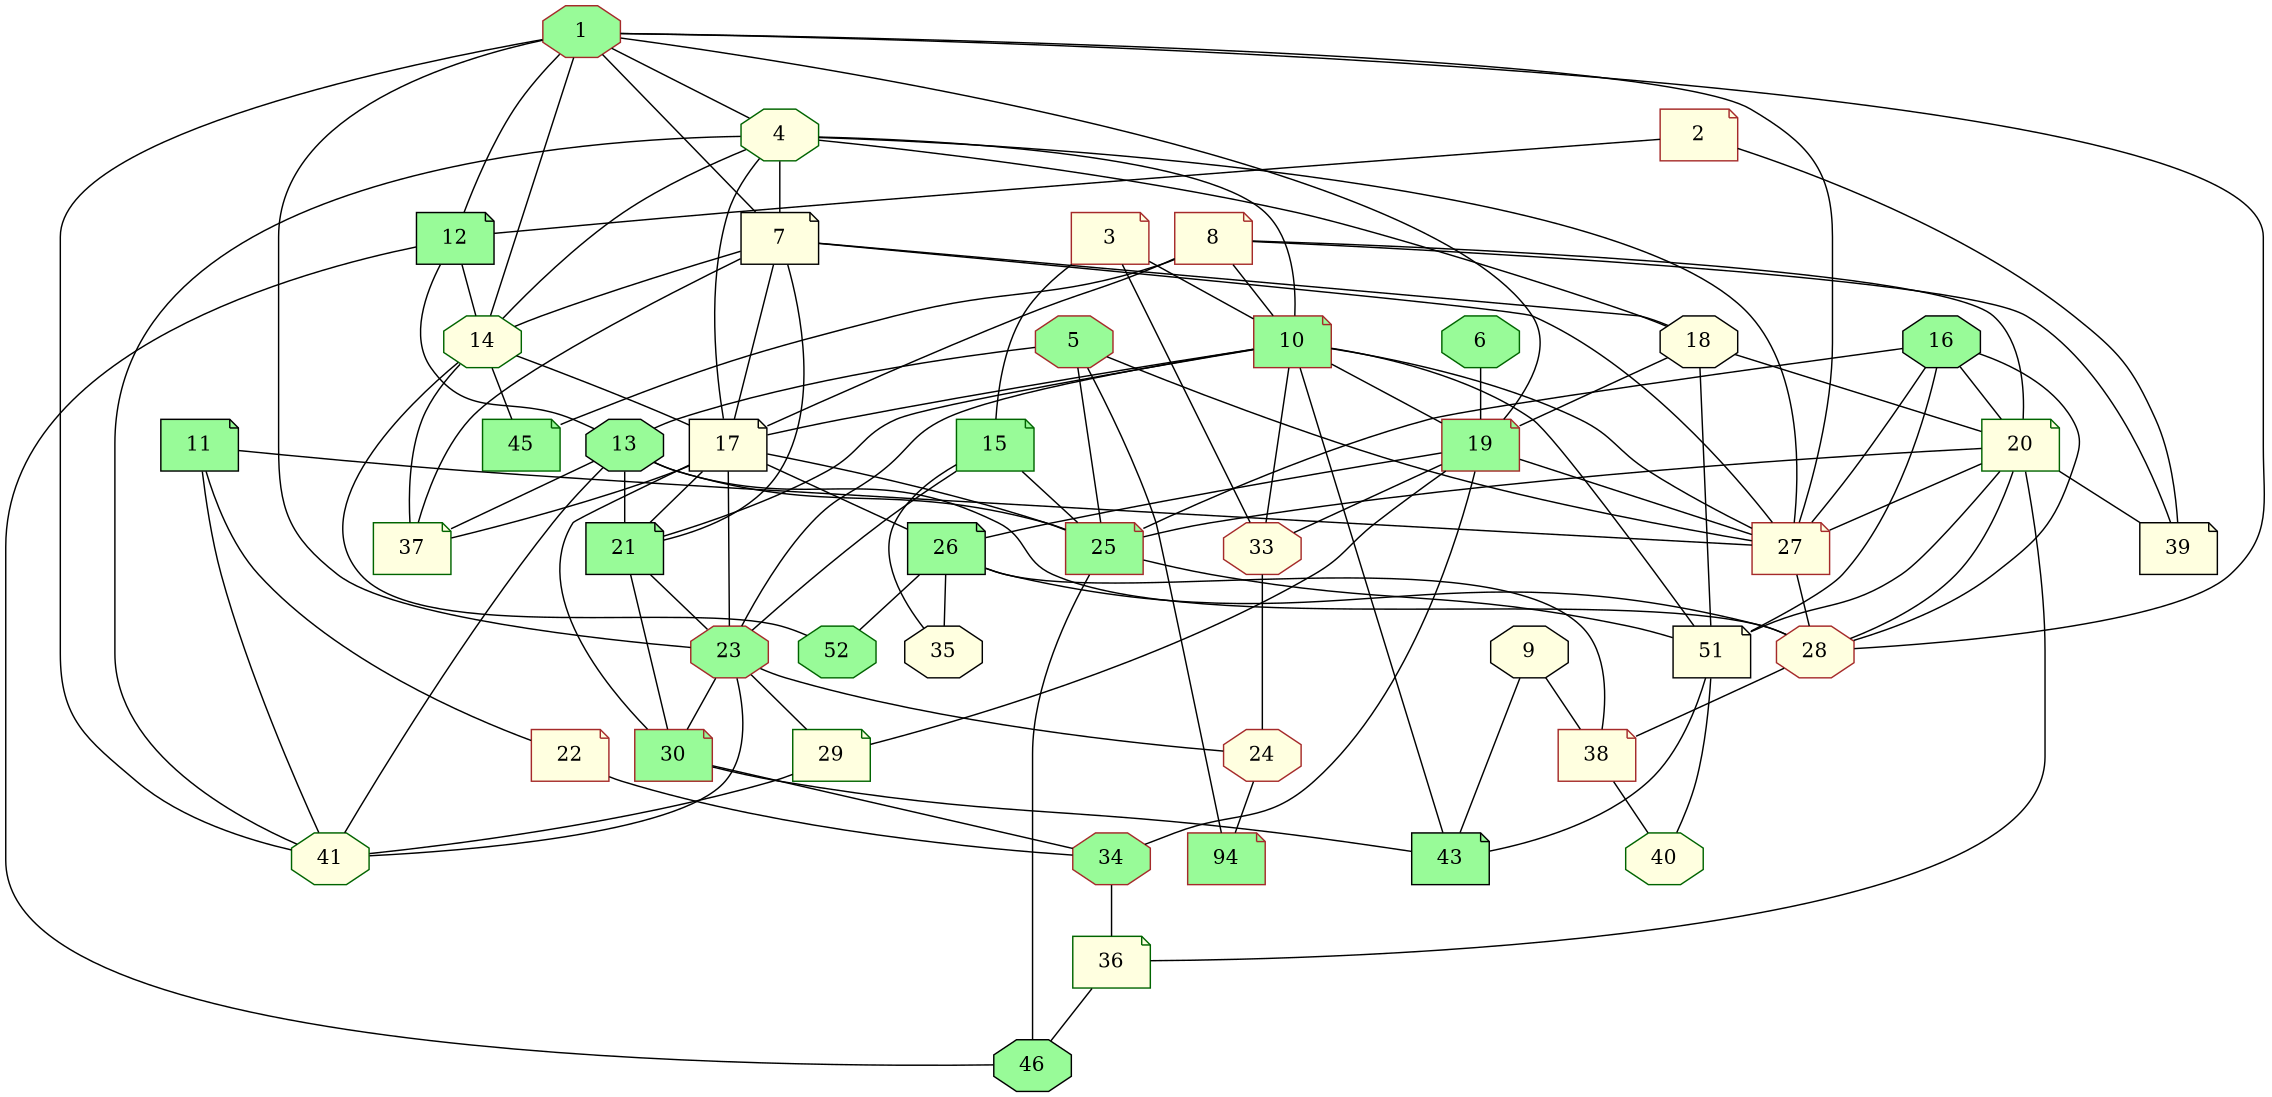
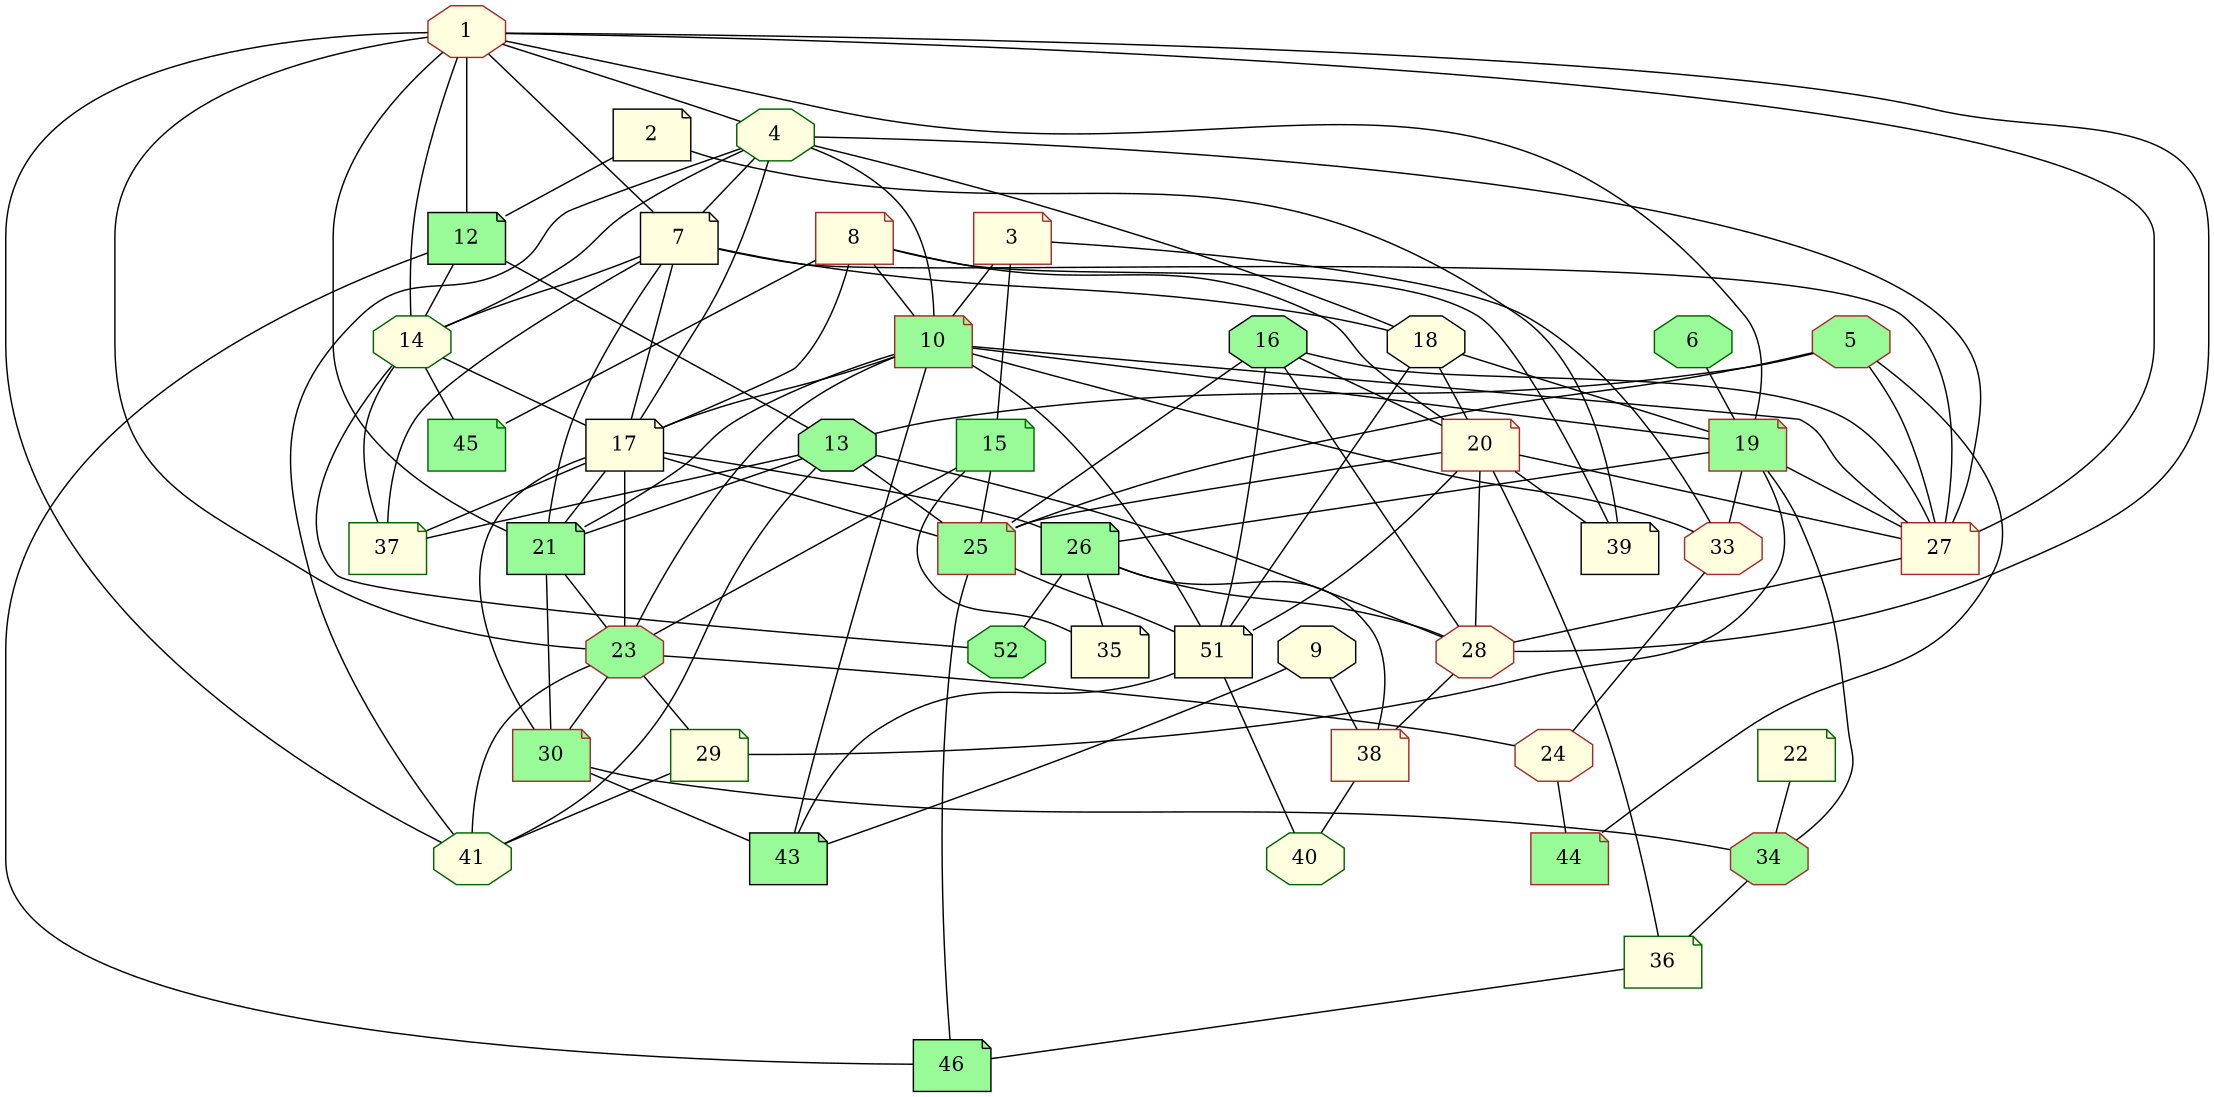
  graph {
    node [color=brown fillcolor=lightyellow shape=note style=filled]
    edge [weight=1.0]
-   1 [fillcolor=palegreen shape=octagon]
+   1 [shape=octagon]
    4 [color=darkgreen shape=octagon]
    7 [color=black]
    12 [color=black fillcolor=palegreen]
    14 [color=darkgreen shape=octagon]
    19 [fillcolor=palegreen]
    21 [color=black fillcolor=palegreen]
    23 [fillcolor=palegreen shape=octagon]
    27
    28 [shape=octagon]
    41 [color=darkgreen shape=octagon]
    10 [fillcolor=palegreen]
    17 [color=black]
    18 [color=black shape=octagon]
    37 [color=darkgreen]
    13 [color=black fillcolor=palegreen shape=octagon]
-   46 [color=black fillcolor=palegreen shape=octagon]
+   46 [color=black fillcolor=palegreen]
    45 [color=darkgreen fillcolor=palegreen]
    n19 [color=darkgreen fillcolor=palegreen label=52 shape=octagon]
    33 [shape=octagon]
    26 [color=black fillcolor=palegreen]
    29 [color=darkgreen]
    34 [fillcolor=palegreen shape=octagon]
    30 [fillcolor=palegreen]
    24 [shape=octagon]
    38
-   2
+   2 [color=black]
    39 [color=black]
    3
    15 [color=darkgreen fillcolor=palegreen]
    43 [color=black fillcolor=palegreen]
    n32 [color=black label=51]
    25 [fillcolor=palegreen]
-   35 [color=black shape=octagon]
-   20 [color=darkgreen]
+   35 [color=black]
+   20
    5 [fillcolor=palegreen shape=octagon]
-   44 [fillcolor=palegreen label=94]
+   44 [fillcolor=palegreen]
    6 [color=darkgreen fillcolor=palegreen shape=octagon]
    8
    36 [color=darkgreen]
    9 [color=black shape=octagon]
    40 [color=darkgreen shape=octagon]
-   11 [color=black fillcolor=palegreen]
-   22
+   22 [color=darkgreen]
    16 [color=black fillcolor=palegreen shape=octagon]
    1 -- 4
    1 -- 7
    1 -- 12
    1 -- 14
    1 -- 19
+   1 -- 21
    1 -- 23 [weight=2.0]
    1 -- 27
    1 -- 28
    1 -- 41
    4 -- 7 [weight=2.0]
    4 -- 14
    4 -- 27
    4 -- 41
    4 -- 10 [weight=2.0]
    4 -- 17
    4 -- 18 [weight=2.0]
    7 -- 14
    7 -- 21
    7 -- 27 [weight=2.0]
    7 -- 17 [weight=2.0]
    7 -- 18
    7 -- 37
    12 -- 14 [weight=2.0]
    12 -- 13
    12 -- 46
    14 -- 17
    14 -- 37
    14 -- 45
    14 -- n19
    19 -- 27 [weight=2.0]
    19 -- 33
    19 -- 26
    19 -- 29
    19 -- 34
    21 -- 23
    21 -- 30
    23 -- 41
    23 -- 29
    23 -- 30
    23 -- 24
    27 -- 28
    28 -- 38
    10 -- 19
    10 -- 21
    10 -- 23
    10 -- 27
    10 -- 17
    10 -- 33
    10 -- 43 [weight=2.0]
    10 -- n32
    17 -- 21
    17 -- 23
    17 -- 37
    17 -- 26
    17 -- 30
    17 -- 25
    18 -- 19
    18 -- n32
    18 -- 20
    13 -- 21
    13 -- 28
    13 -- 41
    13 -- 37
    13 -- 25 [weight=2.0]
    33 -- 24
    26 -- 28
    26 -- n19
    26 -- 38
    26 -- 35
    29 -- 41
    34 -- 36
    30 -- 34
    30 -- 43
    24 -- 44
    38 -- 40
    2 -- 12
    2 -- 39
    3 -- 10
    3 -- 33
    3 -- 15
    15 -- 23
    15 -- 25
    15 -- 35
    n32 -- 43
    n32 -- 40
    25 -- 46
    25 -- n32
    20 -- 27
    20 -- 28
    20 -- 39
    20 -- n32 [weight=2.0]
    20 -- 25
    20 -- 36
    5 -- 27
    5 -- 13 [weight=2.0]
    5 -- 25
    5 -- 44
    6 -- 19 [weight=2.0]
    8 -- 10
    8 -- 17
    8 -- 45
    8 -- 39
    8 -- 20
    36 -- 46
    9 -- 38
    9 -- 43
-   11 -- 27
-   11 -- 41
-   11 -- 22
    22 -- 34
    16 -- 27
    16 -- 28
    16 -- n32
    16 -- 25
    16 -- 20
  }
